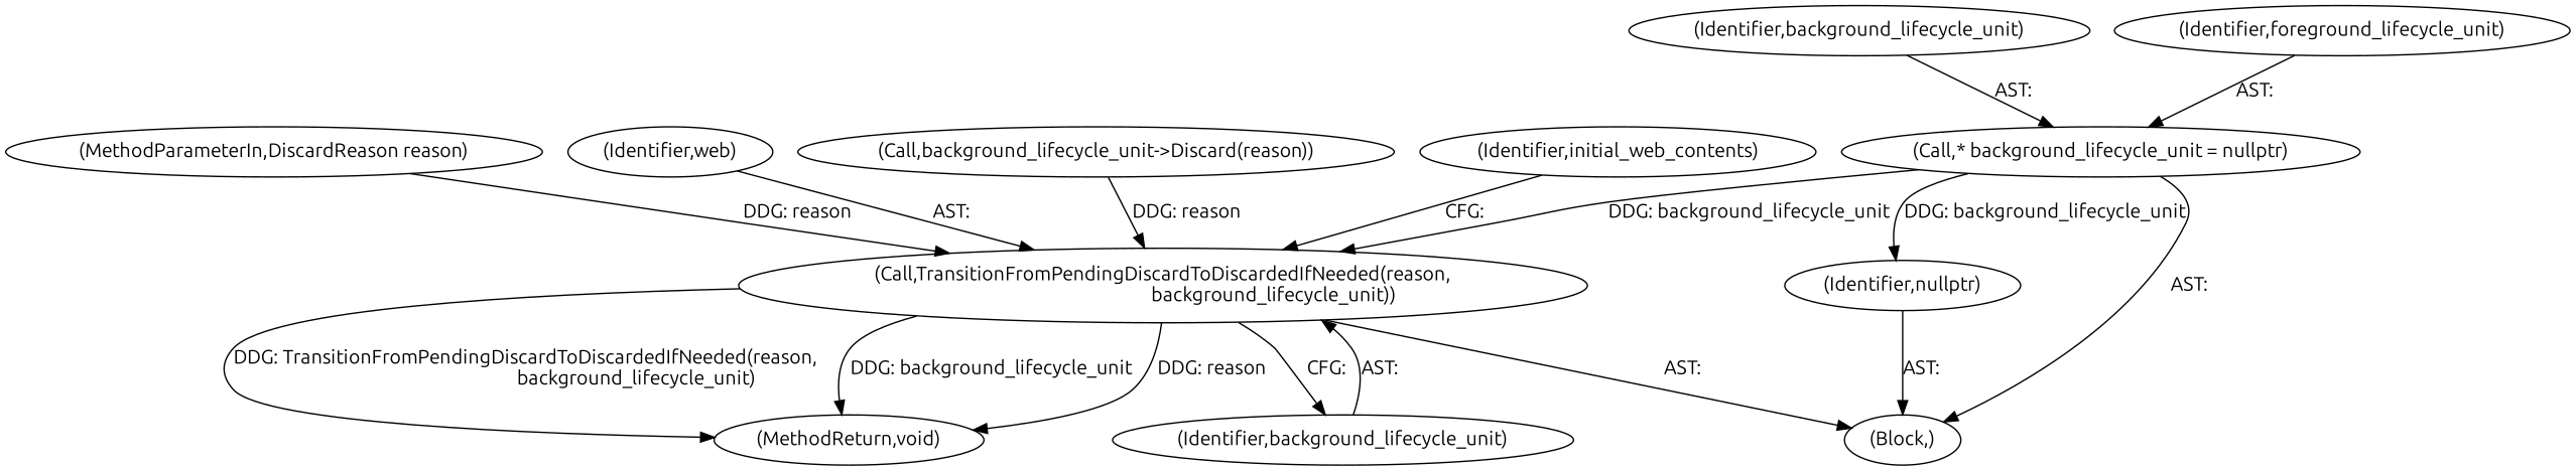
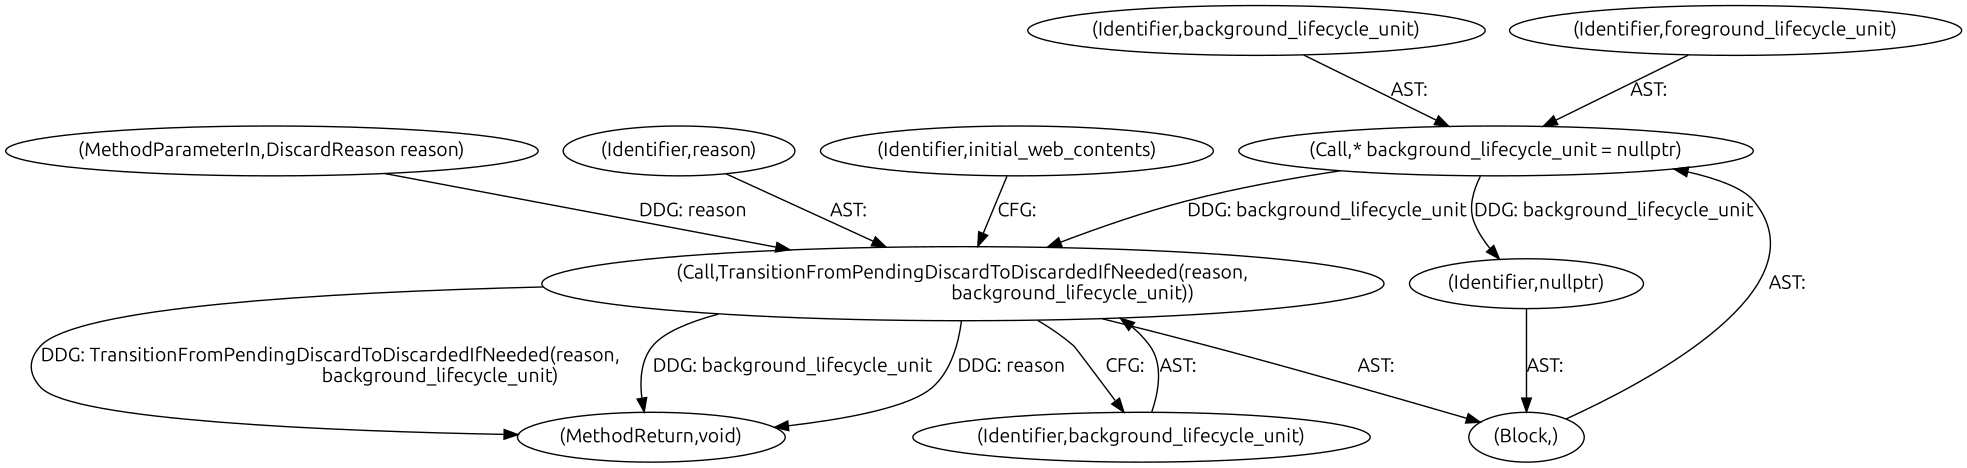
  digraph {
    fontname=Ubuntu
    node [fontname=Ubuntu]
    edge [fontname=Ubuntu]
    n1 [label="(Call,* background_lifecycle_unit = nullptr)"]
    n2 [label="(Call,TransitionFromPendingDiscardToDiscardedIfNeeded(reason,\n                                                     background_lifecycle_unit))"]
    n3 [label="(Identifier,nullptr)"]
    n4 [label="(Block,)"]
    n5 [label="(MethodReturn,void)"]
    n6 [label="(Identifier,background_lifecycle_unit)"]
    n7 [label="(Identifier,background_lifecycle_unit)"]
    n8 [label="(MethodParameterIn,DiscardReason reason)"]
-   n9 [label="(Identifier,web)"]
-   n10 [label="(Call,background_lifecycle_unit->Discard(reason))"]
+   n9 [label="(Identifier,reason)"]
    n11 [label="(Identifier,initial_web_contents)"]
    n12 [label="(Identifier,foreground_lifecycle_unit)"]
    n1 -> n2 [label="DDG: background_lifecycle_unit"]
    n1 -> n3 [label="DDG: background_lifecycle_unit"]
-   n1 -> n4 [label="AST: "]
+   n4 -> n1 [label="AST: "]
    n2 -> n4 [label="AST: "]
    n2 -> n5 [label="DDG: TransitionFromPendingDiscardToDiscardedIfNeeded(reason,\n                                                     background_lifecycle_unit)"]
    n2 -> n5 [label="DDG: background_lifecycle_unit"]
    n2 -> n5 [label="DDG: reason"]
    n2 -> n6 [label="CFG: "]
    n3 -> n4 [label="AST: "]
    n6 -> n2 [label="AST: "]
    n7 -> n1 [label="AST: "]
    n8 -> n2 [label="DDG: reason"]
    n9 -> n2 [label="AST: "]
-   n10 -> n2 [label="DDG: reason"]
    n11 -> n2 [label="CFG: "]
    n12 -> n1 [label="AST: "]
  }
